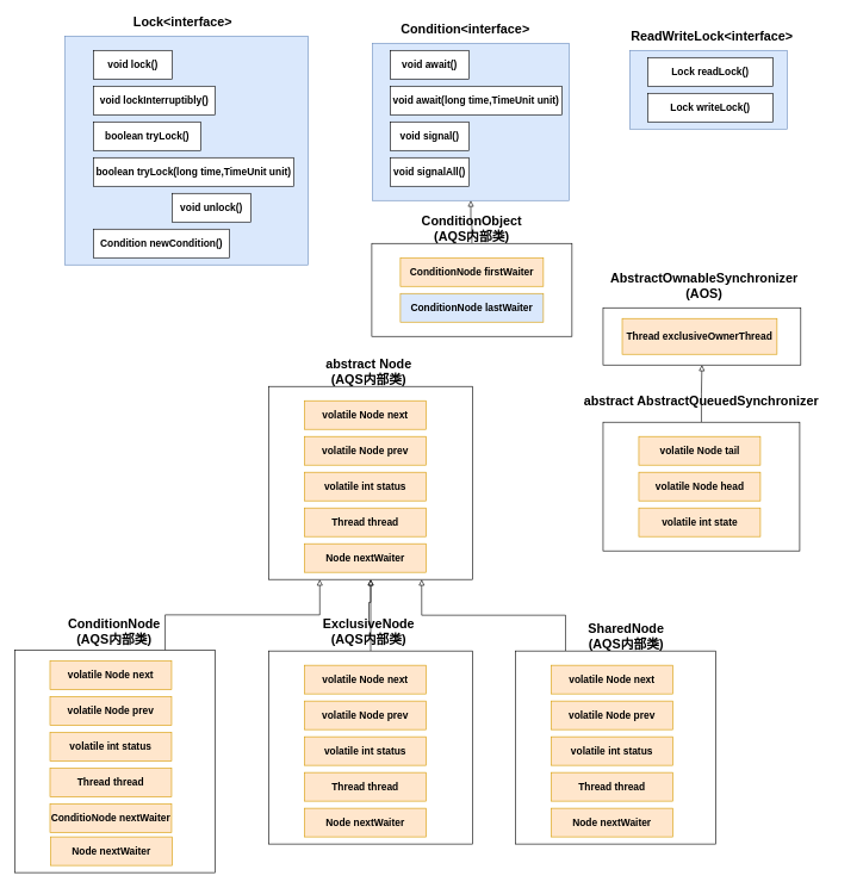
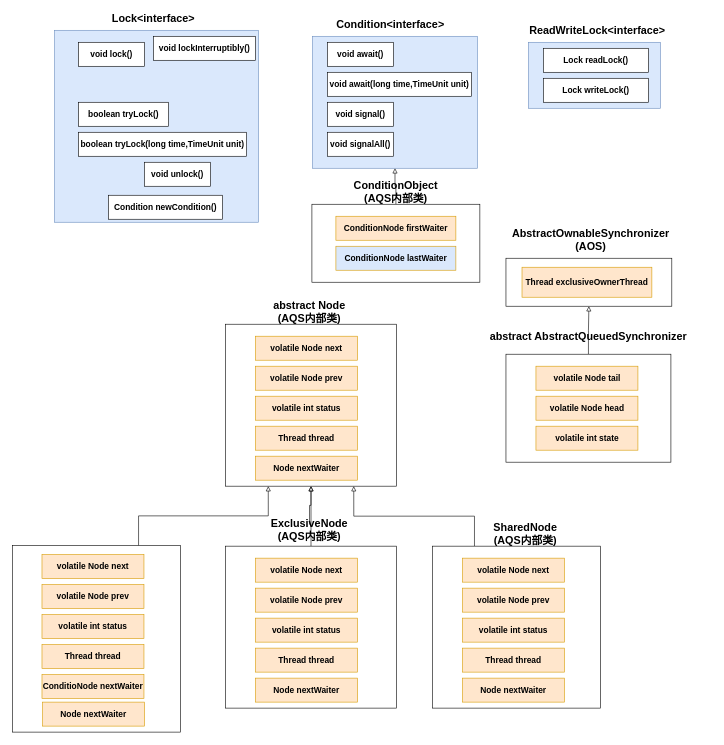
  <mxCell id="0" />
  <mxCell id="1" parent="0" />
  <mxCell id="2" value="" style="rounded=0;whiteSpace=wrap;html=1;fillColor=#dae8fc;strokeColor=#6c8ebf;" parent="1" vertex="1"><mxGeometry x="90" y="50" width="340" height="320" as="geometry" /></mxCell>
  <mxCell id="3" value="&lt;b&gt;&lt;font style=&quot;font-size: 14px&quot;&gt;void lock()&lt;/font&gt;&lt;/b&gt;" style="rounded=0;whiteSpace=wrap;html=1;" parent="1" vertex="1"><mxGeometry x="130" y="70" width="110" height="40" as="geometry" /></mxCell>
  <mxCell id="4" value="&lt;b&gt;&lt;font style=&quot;font-size: 14px&quot;&gt;boolean tryLock()&lt;/font&gt;&lt;/b&gt;" style="rounded=0;whiteSpace=wrap;html=1;" parent="1" vertex="1"><mxGeometry x="130" y="170" width="150" height="40" as="geometry" /></mxCell>
  <mxCell id="5" value="&lt;b&gt;&lt;font style=&quot;font-size: 14px&quot;&gt;boolean tryLock(long time,TimeUnit unit)&lt;/font&gt;&lt;/b&gt;" style="rounded=0;whiteSpace=wrap;html=1;" parent="1" vertex="1"><mxGeometry x="130" y="220" width="280" height="40" as="geometry" /></mxCell>
  <mxCell id="6" value="&lt;b&gt;&lt;font style=&quot;font-size: 14px&quot;&gt;void unlock()&lt;/font&gt;&lt;/b&gt;" style="rounded=0;whiteSpace=wrap;html=1;" parent="1" vertex="1"><mxGeometry x="240" y="270" width="110" height="40" as="geometry" /></mxCell>
- <mxCell id="7" value="&lt;b&gt;&lt;font style=&quot;font-size: 14px&quot;&gt;Condition newCondition()&lt;/font&gt;&lt;/b&gt;" style="rounded=0;whiteSpace=wrap;html=1;" parent="1" vertex="1"><mxGeometry x="130" y="320" width="190" height="40" as="geometry" /></mxCell>
+ <mxCell id="7" value="&lt;b&gt;&lt;font style=&quot;font-size: 14px&quot;&gt;Condition newCondition()&lt;/font&gt;&lt;/b&gt;" style="rounded=0;whiteSpace=wrap;html=1;" parent="1" vertex="1"><mxGeometry x="180" y="325" width="190" height="40" as="geometry" /></mxCell>
  <mxCell id="8" value="&lt;b&gt;&lt;font style=&quot;font-size: 18px&quot;&gt;Lock&amp;lt;interface&amp;gt;&lt;/font&gt;&lt;/b&gt;" style="text;html=1;strokeColor=none;fillColor=none;align=center;verticalAlign=middle;whiteSpace=wrap;rounded=0;" parent="1" vertex="1"><mxGeometry x="235" y="20" width="40" height="20" as="geometry" /></mxCell>
  <mxCell id="9" value="" style="rounded=0;whiteSpace=wrap;html=1;fillColor=#dae8fc;strokeColor=#6c8ebf;" parent="1" vertex="1"><mxGeometry x="520" y="60" width="275" height="220" as="geometry" /></mxCell>
  <mxCell id="10" value="&lt;b&gt;&lt;font style=&quot;font-size: 14px&quot;&gt;void await()&lt;/font&gt;&lt;/b&gt;" style="rounded=0;whiteSpace=wrap;html=1;" parent="1" vertex="1"><mxGeometry x="545" y="70" width="110" height="40" as="geometry" /></mxCell>
  <mxCell id="11" value="&lt;b&gt;&lt;font style=&quot;font-size: 14px&quot;&gt;void await(long time,TimeUnit unit)&lt;/font&gt;&lt;/b&gt;" style="rounded=0;whiteSpace=wrap;html=1;" parent="1" vertex="1"><mxGeometry x="545" y="120" width="240" height="40" as="geometry" /></mxCell>
  <mxCell id="12" value="&lt;b&gt;&lt;font style=&quot;font-size: 14px&quot;&gt;void signal()&lt;/font&gt;&lt;/b&gt;" style="rounded=0;whiteSpace=wrap;html=1;" parent="1" vertex="1"><mxGeometry x="545" y="170" width="110" height="40" as="geometry" /></mxCell>
  <mxCell id="13" value="&lt;b&gt;&lt;font style=&quot;font-size: 14px&quot;&gt;void signalAll()&lt;/font&gt;&lt;/b&gt;" style="rounded=0;whiteSpace=wrap;html=1;" parent="1" vertex="1"><mxGeometry x="545" y="220" width="110" height="40" as="geometry" /></mxCell>
  <mxCell id="14" value="&lt;b&gt;&lt;font style=&quot;font-size: 18px&quot;&gt;Condition&amp;lt;interface&amp;gt;&lt;/font&gt;&lt;/b&gt;" style="text;html=1;strokeColor=none;fillColor=none;align=center;verticalAlign=middle;whiteSpace=wrap;rounded=0;" parent="1" vertex="1"><mxGeometry x="630" y="30" width="40" height="20" as="geometry" /></mxCell>
- <mxCell id="15" value="&lt;b&gt;&lt;font style=&quot;font-size: 14px&quot;&gt;void lockInterruptibly()&lt;/font&gt;&lt;/b&gt;" style="rounded=0;whiteSpace=wrap;html=1;" parent="1" vertex="1"><mxGeometry x="130" y="120" width="170" height="40" as="geometry" /></mxCell>
+ <mxCell id="15" value="&lt;b&gt;&lt;font style=&quot;font-size: 14px&quot;&gt;void lockInterruptibly()&lt;/font&gt;&lt;/b&gt;" style="rounded=0;whiteSpace=wrap;html=1;" parent="1" vertex="1"><mxGeometry x="255" y="60" width="170" height="40" as="geometry" /></mxCell>
  <mxCell id="16" style="edgeStyle=orthogonalEdgeStyle;rounded=0;orthogonalLoop=1;jettySize=auto;html=1;exitX=0.5;exitY=0;exitDx=0;exitDy=0;entryX=0.5;entryY=1;entryDx=0;entryDy=0;endArrow=block;endFill=0;" parent="1" source="17" target="64" edge="1"><mxGeometry relative="1" as="geometry" /></mxCell>
  <mxCell id="17" value="" style="rounded=0;whiteSpace=wrap;html=1;" parent="1" vertex="1"><mxGeometry x="842.5" y="590" width="275" height="180" as="geometry" /></mxCell>
  <mxCell id="18" value="&lt;b&gt;&lt;font style=&quot;font-size: 18px&quot;&gt;abstract AbstractQueuedSynchronizer&lt;/font&gt;&lt;/b&gt;" style="text;html=1;strokeColor=none;fillColor=none;align=center;verticalAlign=middle;whiteSpace=wrap;rounded=0;" parent="1" vertex="1"><mxGeometry x="780" y="550" width="400" height="20" as="geometry" /></mxCell>
  <mxCell id="19" value="&lt;b&gt;&lt;font style=&quot;font-size: 14px&quot;&gt;volatile Node tail&lt;/font&gt;&lt;/b&gt;" style="rounded=0;whiteSpace=wrap;html=1;fillColor=#ffe6cc;strokeColor=#d79b00;" parent="1" vertex="1"><mxGeometry x="892.5" y="610" width="170" height="40" as="geometry" /></mxCell>
  <mxCell id="20" value="&lt;b&gt;&lt;font style=&quot;font-size: 14px&quot;&gt;volatile int state&lt;/font&gt;&lt;/b&gt;" style="rounded=0;whiteSpace=wrap;html=1;fillColor=#ffe6cc;strokeColor=#d79b00;" parent="1" vertex="1"><mxGeometry x="892.5" y="710" width="170" height="40" as="geometry" /></mxCell>
  <mxCell id="21" value="&lt;b&gt;&lt;font style=&quot;font-size: 14px&quot;&gt;volatile Node head&lt;/font&gt;&lt;/b&gt;" style="rounded=0;whiteSpace=wrap;html=1;fillColor=#ffe6cc;strokeColor=#d79b00;" parent="1" vertex="1"><mxGeometry x="892.5" y="660" width="170" height="40" as="geometry" /></mxCell>
  <mxCell id="22" value="" style="rounded=0;whiteSpace=wrap;html=1;" parent="1" vertex="1"><mxGeometry x="375" y="540" width="285" height="270" as="geometry" /></mxCell>
  <mxCell id="23" value="&lt;b&gt;&lt;font style=&quot;font-size: 18px&quot;&gt;abstract Node&lt;br&gt;(AQS内部类)&lt;br&gt;&lt;/font&gt;&lt;/b&gt;" style="text;html=1;strokeColor=none;fillColor=none;align=center;verticalAlign=middle;whiteSpace=wrap;rounded=0;" parent="1" vertex="1"><mxGeometry x="435" y="510" width="160" height="20" as="geometry" /></mxCell>
  <mxCell id="24" value="&lt;b&gt;&lt;font style=&quot;font-size: 14px&quot;&gt;volatile Node next&lt;/font&gt;&lt;/b&gt;" style="rounded=0;whiteSpace=wrap;html=1;fillColor=#ffe6cc;strokeColor=#d79b00;" parent="1" vertex="1"><mxGeometry x="425" y="560" width="170" height="40" as="geometry" /></mxCell>
  <mxCell id="25" value="&lt;b&gt;&lt;font style=&quot;font-size: 14px&quot;&gt;volatile int status&lt;/font&gt;&lt;/b&gt;" style="rounded=0;whiteSpace=wrap;html=1;fillColor=#ffe6cc;strokeColor=#d79b00;" parent="1" vertex="1"><mxGeometry x="425" y="660" width="170" height="40" as="geometry" /></mxCell>
  <mxCell id="26" value="&lt;b&gt;&lt;font style=&quot;font-size: 14px&quot;&gt;volatile Node prev&lt;/font&gt;&lt;/b&gt;" style="rounded=0;whiteSpace=wrap;html=1;fillColor=#ffe6cc;strokeColor=#d79b00;" parent="1" vertex="1"><mxGeometry x="425" y="610" width="170" height="40" as="geometry" /></mxCell>
  <mxCell id="27" value="&lt;b&gt;&lt;font style=&quot;font-size: 14px&quot;&gt;Thread thread&lt;/font&gt;&lt;/b&gt;" style="rounded=0;whiteSpace=wrap;html=1;fillColor=#ffe6cc;strokeColor=#d79b00;" parent="1" vertex="1"><mxGeometry x="425" y="710" width="170" height="40" as="geometry" /></mxCell>
  <mxCell id="28" style="edgeStyle=orthogonalEdgeStyle;rounded=0;orthogonalLoop=1;jettySize=auto;html=1;exitX=0.75;exitY=0;exitDx=0;exitDy=0;entryX=0.25;entryY=1;entryDx=0;entryDy=0;endArrow=block;endFill=0;" parent="1" source="29" target="22" edge="1"><mxGeometry relative="1" as="geometry" /></mxCell>
  <mxCell id="29" value="" style="rounded=0;whiteSpace=wrap;html=1;" parent="1" vertex="1"><mxGeometry x="20" y="909" width="280" height="311" as="geometry" /></mxCell>
- <mxCell id="30" value="&lt;b&gt;&lt;font style=&quot;font-size: 18px&quot;&gt;ConditionNode&lt;br&gt;(AQS内部类)&lt;br&gt;&lt;/font&gt;&lt;/b&gt;" style="text;html=1;strokeColor=none;fillColor=none;align=center;verticalAlign=middle;whiteSpace=wrap;rounded=0;" parent="1" vertex="1"><mxGeometry x="79" y="874" width="160" height="20" as="geometry" /></mxCell>
  <mxCell id="31" value="&lt;b&gt;&lt;font style=&quot;font-size: 14px&quot;&gt;volatile Node next&lt;/font&gt;&lt;/b&gt;" style="rounded=0;whiteSpace=wrap;html=1;fillColor=#ffe6cc;strokeColor=#d79b00;" parent="1" vertex="1"><mxGeometry x="69" y="924" width="170" height="40" as="geometry" /></mxCell>
  <mxCell id="32" value="&lt;b&gt;&lt;font style=&quot;font-size: 14px&quot;&gt;volatile int status&lt;/font&gt;&lt;/b&gt;" style="rounded=0;whiteSpace=wrap;html=1;fillColor=#ffe6cc;strokeColor=#d79b00;" parent="1" vertex="1"><mxGeometry x="69" y="1024" width="170" height="40" as="geometry" /></mxCell>
  <mxCell id="33" value="&lt;b&gt;&lt;font style=&quot;font-size: 14px&quot;&gt;volatile Node prev&lt;/font&gt;&lt;/b&gt;" style="rounded=0;whiteSpace=wrap;html=1;fillColor=#ffe6cc;strokeColor=#d79b00;" parent="1" vertex="1"><mxGeometry x="69" y="974" width="170" height="40" as="geometry" /></mxCell>
  <mxCell id="34" value="&lt;b&gt;&lt;font style=&quot;font-size: 14px&quot;&gt;Thread thread&lt;/font&gt;&lt;/b&gt;" style="rounded=0;whiteSpace=wrap;html=1;fillColor=#ffe6cc;strokeColor=#d79b00;" parent="1" vertex="1"><mxGeometry x="69" y="1074" width="170" height="40" as="geometry" /></mxCell>
  <mxCell id="35" value="&lt;b&gt;&lt;font style=&quot;font-size: 14px&quot;&gt;ConditioNode nextWaiter&lt;/font&gt;&lt;/b&gt;" style="rounded=0;whiteSpace=wrap;html=1;fillColor=#ffe6cc;strokeColor=#d79b00;" parent="1" vertex="1"><mxGeometry x="69" y="1124" width="170" height="40" as="geometry" /></mxCell>
  <mxCell id="36" style="edgeStyle=orthogonalEdgeStyle;rounded=0;orthogonalLoop=1;jettySize=auto;html=1;exitX=0.5;exitY=0;exitDx=0;exitDy=0;entryX=0.5;entryY=1;entryDx=0;entryDy=0;endArrow=block;endFill=0;" parent="1" source="37" target="22" edge="1"><mxGeometry relative="1" as="geometry" /></mxCell>
  <mxCell id="37" value="" style="rounded=0;whiteSpace=wrap;html=1;" parent="1" vertex="1"><mxGeometry x="375" y="910" width="285" height="270" as="geometry" /></mxCell>
  <mxCell id="38" value="" style="edgeStyle=orthogonalEdgeStyle;rounded=0;orthogonalLoop=1;jettySize=auto;html=1;endArrow=block;endFill=0;" parent="1" source="39" target="22" edge="1"><mxGeometry relative="1" as="geometry" /></mxCell>
  <mxCell id="39" value="&lt;b&gt;&lt;font style=&quot;font-size: 18px&quot;&gt;ExclusiveNode&lt;br&gt;(AQS内部类)&lt;br&gt;&lt;/font&gt;&lt;/b&gt;" style="text;html=1;strokeColor=none;fillColor=none;align=center;verticalAlign=middle;whiteSpace=wrap;rounded=0;" parent="1" vertex="1"><mxGeometry x="435" y="874" width="160" height="20" as="geometry" /></mxCell>
  <mxCell id="40" value="&lt;b&gt;&lt;font style=&quot;font-size: 14px&quot;&gt;volatile Node next&lt;/font&gt;&lt;/b&gt;" style="rounded=0;whiteSpace=wrap;html=1;fillColor=#ffe6cc;strokeColor=#d79b00;" parent="1" vertex="1"><mxGeometry x="425" y="930" width="170" height="40" as="geometry" /></mxCell>
  <mxCell id="41" value="&lt;b&gt;&lt;font style=&quot;font-size: 14px&quot;&gt;volatile int status&lt;/font&gt;&lt;/b&gt;" style="rounded=0;whiteSpace=wrap;html=1;fillColor=#ffe6cc;strokeColor=#d79b00;" parent="1" vertex="1"><mxGeometry x="425" y="1030" width="170" height="40" as="geometry" /></mxCell>
  <mxCell id="42" value="&lt;b&gt;&lt;font style=&quot;font-size: 14px&quot;&gt;volatile Node prev&lt;/font&gt;&lt;/b&gt;" style="rounded=0;whiteSpace=wrap;html=1;fillColor=#ffe6cc;strokeColor=#d79b00;" parent="1" vertex="1"><mxGeometry x="425" y="980" width="170" height="40" as="geometry" /></mxCell>
  <mxCell id="43" value="&lt;b&gt;&lt;font style=&quot;font-size: 14px&quot;&gt;Thread thread&lt;/font&gt;&lt;/b&gt;" style="rounded=0;whiteSpace=wrap;html=1;fillColor=#ffe6cc;strokeColor=#d79b00;" parent="1" vertex="1"><mxGeometry x="425" y="1080" width="170" height="40" as="geometry" /></mxCell>
  <mxCell id="44" style="edgeStyle=orthogonalEdgeStyle;rounded=0;orthogonalLoop=1;jettySize=auto;html=1;exitX=0.25;exitY=0;exitDx=0;exitDy=0;entryX=0.75;entryY=1;entryDx=0;entryDy=0;endArrow=block;endFill=0;" parent="1" source="45" target="22" edge="1"><mxGeometry relative="1" as="geometry" /></mxCell>
  <mxCell id="45" value="" style="rounded=0;whiteSpace=wrap;html=1;" parent="1" vertex="1"><mxGeometry x="720" y="910" width="280" height="270" as="geometry" /></mxCell>
  <mxCell id="46" value="&lt;b&gt;&lt;font style=&quot;font-size: 18px&quot;&gt;SharedNode&lt;br&gt;(AQS内部类)&lt;br&gt;&lt;/font&gt;&lt;/b&gt;" style="text;html=1;strokeColor=none;fillColor=none;align=center;verticalAlign=middle;whiteSpace=wrap;rounded=0;" parent="1" vertex="1"><mxGeometry x="795" y="880" width="160" height="20" as="geometry" /></mxCell>
  <mxCell id="47" value="&lt;b&gt;&lt;font style=&quot;font-size: 14px&quot;&gt;volatile Node next&lt;/font&gt;&lt;/b&gt;" style="rounded=0;whiteSpace=wrap;html=1;fillColor=#ffe6cc;strokeColor=#d79b00;" parent="1" vertex="1"><mxGeometry x="770" y="930" width="170" height="40" as="geometry" /></mxCell>
  <mxCell id="48" value="&lt;b&gt;&lt;font style=&quot;font-size: 14px&quot;&gt;volatile int status&lt;/font&gt;&lt;/b&gt;" style="rounded=0;whiteSpace=wrap;html=1;fillColor=#ffe6cc;strokeColor=#d79b00;" parent="1" vertex="1"><mxGeometry x="770" y="1030" width="170" height="40" as="geometry" /></mxCell>
  <mxCell id="49" value="&lt;b&gt;&lt;font style=&quot;font-size: 14px&quot;&gt;volatile Node prev&lt;/font&gt;&lt;/b&gt;" style="rounded=0;whiteSpace=wrap;html=1;fillColor=#ffe6cc;strokeColor=#d79b00;" parent="1" vertex="1"><mxGeometry x="770" y="980" width="170" height="40" as="geometry" /></mxCell>
  <mxCell id="50" value="&lt;b&gt;&lt;font style=&quot;font-size: 14px&quot;&gt;Thread thread&lt;/font&gt;&lt;/b&gt;" style="rounded=0;whiteSpace=wrap;html=1;fillColor=#ffe6cc;strokeColor=#d79b00;" parent="1" vertex="1"><mxGeometry x="770" y="1080" width="170" height="40" as="geometry" /></mxCell>
  <mxCell id="51" style="edgeStyle=orthogonalEdgeStyle;rounded=0;orthogonalLoop=1;jettySize=auto;html=1;exitX=0.5;exitY=0;exitDx=0;exitDy=0;entryX=0.5;entryY=1;entryDx=0;entryDy=0;endArrow=block;endFill=0;" parent="1" source="52" target="9" edge="1"><mxGeometry relative="1" as="geometry" /></mxCell>
  <mxCell id="52" value="" style="rounded=0;whiteSpace=wrap;html=1;" parent="1" vertex="1"><mxGeometry x="519" y="340" width="280" height="130" as="geometry" /></mxCell>
  <mxCell id="53" value="&lt;b&gt;&lt;font style=&quot;font-size: 18px&quot;&gt;ConditionObject&lt;br&gt;(AQS内部类)&lt;br&gt;&lt;/font&gt;&lt;/b&gt;" style="text;html=1;strokeColor=none;fillColor=none;align=center;verticalAlign=middle;whiteSpace=wrap;rounded=0;" parent="1" vertex="1"><mxGeometry x="579" y="310" width="160" height="20" as="geometry" /></mxCell>
  <mxCell id="54" value="&lt;b&gt;&lt;font style=&quot;font-size: 14px&quot;&gt;ConditionNode firstWaiter&lt;/font&gt;&lt;/b&gt;" style="rounded=0;whiteSpace=wrap;html=1;fillColor=#ffe6cc;strokeColor=#d79b00;" parent="1" vertex="1"><mxGeometry x="559" y="360" width="200" height="40" as="geometry" /></mxCell>
  <mxCell id="55" value="&lt;b&gt;&lt;font style=&quot;font-size: 14px&quot;&gt;ConditionNode lastWaiter&lt;/font&gt;&lt;/b&gt;" style="rounded=0;whiteSpace=wrap;html=1;fillColor=#dae8fc;strokeColor=#d79b00;" parent="1" vertex="1"><mxGeometry x="559" y="410" width="200" height="40" as="geometry" /></mxCell>
  <mxCell id="56" value="" style="rounded=0;whiteSpace=wrap;html=1;fillColor=#dae8fc;strokeColor=#6c8ebf;" parent="1" vertex="1"><mxGeometry x="880" y="70" width="220" height="110" as="geometry" /></mxCell>
  <mxCell id="57" value="&lt;b&gt;&lt;font style=&quot;font-size: 14px&quot;&gt;Lock readLock()&lt;/font&gt;&lt;/b&gt;" style="rounded=0;whiteSpace=wrap;html=1;" parent="1" vertex="1"><mxGeometry x="905" y="80" width="175" height="40" as="geometry" /></mxCell>
  <mxCell id="58" value="&lt;b&gt;&lt;font style=&quot;font-size: 18px&quot;&gt;ReadWriteLock&amp;lt;interface&amp;gt;&lt;/font&gt;&lt;/b&gt;" style="text;html=1;strokeColor=none;fillColor=none;align=center;verticalAlign=middle;whiteSpace=wrap;rounded=0;" parent="1" vertex="1"><mxGeometry x="975" y="40" width="40" height="20" as="geometry" /></mxCell>
  <mxCell id="59" value="&lt;b&gt;&lt;font style=&quot;font-size: 14px&quot;&gt;Lock writeLock()&lt;/font&gt;&lt;/b&gt;" style="rounded=0;whiteSpace=wrap;html=1;" parent="1" vertex="1"><mxGeometry x="905" y="130" width="175" height="40" as="geometry" /></mxCell>
  <mxCell id="60" value="&lt;b&gt;&lt;font style=&quot;font-size: 14px&quot;&gt;Node nextWaiter&lt;/font&gt;&lt;/b&gt;" style="rounded=0;whiteSpace=wrap;html=1;fillColor=#ffe6cc;strokeColor=#d79b00;" parent="1" vertex="1"><mxGeometry x="425" y="760" width="170" height="40" as="geometry" /></mxCell>
  <mxCell id="61" value="&lt;b&gt;&lt;font style=&quot;font-size: 14px&quot;&gt;Node nextWaiter&lt;/font&gt;&lt;/b&gt;" style="rounded=0;whiteSpace=wrap;html=1;fillColor=#ffe6cc;strokeColor=#d79b00;" parent="1" vertex="1"><mxGeometry x="425" y="1130" width="170" height="40" as="geometry" /></mxCell>
  <mxCell id="62" value="&lt;b&gt;&lt;font style=&quot;font-size: 14px&quot;&gt;Node nextWaiter&lt;/font&gt;&lt;/b&gt;" style="rounded=0;whiteSpace=wrap;html=1;fillColor=#ffe6cc;strokeColor=#d79b00;" parent="1" vertex="1"><mxGeometry x="770" y="1130" width="170" height="40" as="geometry" /></mxCell>
  <mxCell id="63" value="&lt;b&gt;&lt;font style=&quot;font-size: 14px&quot;&gt;Node nextWaiter&lt;/font&gt;&lt;/b&gt;" style="rounded=0;whiteSpace=wrap;html=1;fillColor=#ffe6cc;strokeColor=#d79b00;" parent="1" vertex="1"><mxGeometry x="70" y="1170" width="170" height="40" as="geometry" /></mxCell>
  <mxCell id="64" value="" style="rounded=0;whiteSpace=wrap;html=1;" parent="1" vertex="1"><mxGeometry x="842.5" y="430" width="276.5" height="80" as="geometry" /></mxCell>
  <mxCell id="65" value="&lt;b&gt;&lt;font style=&quot;font-size: 18px&quot;&gt;AbstractOwnableSynchronizer&lt;br&gt;(AOS)&lt;br&gt;&lt;/font&gt;&lt;/b&gt;" style="text;html=1;strokeColor=none;fillColor=none;align=center;verticalAlign=middle;whiteSpace=wrap;rounded=0;" parent="1" vertex="1"><mxGeometry x="784" y="390" width="400" height="20" as="geometry" /></mxCell>
  <mxCell id="66" value="&lt;b&gt;&lt;font style=&quot;font-size: 14px&quot;&gt;Thread exclusiveOwnerThread&lt;/font&gt;&lt;/b&gt;" style="rounded=0;whiteSpace=wrap;html=1;fillColor=#ffe6cc;strokeColor=#d79b00;" parent="1" vertex="1"><mxGeometry x="869.25" y="445" width="216.5" height="50" as="geometry" /></mxCell>
